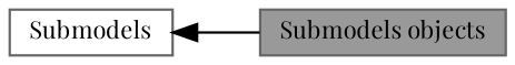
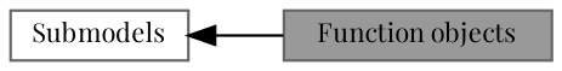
  digraph {
    rankdir=LR
    fontname="Playfair Display"
    node [fontname="Playfair Display" fontsize=10 shape=box style=filled]
-   n1 [color=gray40 fillcolor=grey60 fontcolor=black height=0.2 label="Submodels objects" width=0.4]
+   n1 [color=gray40 fillcolor=grey60 fontcolor=black height=0.2 label="Function objects" width=0.4]
    n2 [color=grey40 fillcolor=white height=0.2 label=Submodels width=0.4]
    n2 -> n1 [dir=back fontname="Playfair Display" fontsize=10 labelfontname=Helvetica labelfontsize=10 shape=plaintext style=solid]
  }
